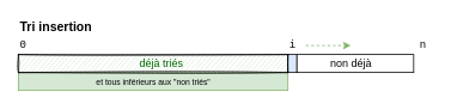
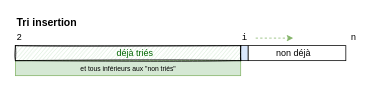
  <mxCell id="0" />
  <mxCell id="1" parent="0" />
  <mxCell id="2" value="" style="whiteSpace=wrap;html=1;rounded=0;fontFamily=Courier New;fillColor=#dae8fc;strokeColor=#000000;labelBorderColor=none;labelBackgroundColor=none;fontColor=default;" parent="1" vertex="1"><mxGeometry x="320" y="60" width="10" height="20" as="geometry" /></mxCell>
  <mxCell id="3" value="" style="whiteSpace=wrap;html=1;rounded=0;fontFamily=Courier New;" parent="1" vertex="1"><mxGeometry x="330" y="60" width="130" height="20" as="geometry" /></mxCell>
- <mxCell id="4" value="0" style="text;html=1;align=left;verticalAlign=middle;resizable=0;points=[];autosize=1;strokeColor=none;fillColor=none;fontFamily=Courier New;" parent="1" vertex="1"><mxGeometry x="20" y="40" width="20" height="20" as="geometry" /></mxCell>
+ <mxCell id="4" value="2" style="text;html=1;align=left;verticalAlign=middle;resizable=0;points=[];autosize=1;strokeColor=none;fillColor=none;fontFamily=Courier New;" parent="1" vertex="1"><mxGeometry x="20" y="40" width="20" height="20" as="geometry" /></mxCell>
  <mxCell id="5" style="edgeStyle=orthogonalEdgeStyle;html=1;fontFamily=Courier New;fontSize=9;fontColor=#006600;startArrow=none;startFill=0;dashed=1;fillColor=#d5e8d4;strokeColor=#82b366;" parent="1" source="6" edge="1"><mxGeometry relative="1" as="geometry"><mxPoint x="390" y="50" as="targetPoint" /></mxGeometry></mxCell>
  <mxCell id="6" value="i" style="text;html=1;align=left;verticalAlign=middle;resizable=0;points=[];autosize=1;strokeColor=none;fillColor=none;fontFamily=Courier New;" parent="1" vertex="1"><mxGeometry x="320" y="40" width="20" height="20" as="geometry" /></mxCell>
  <mxCell id="7" value="n" style="text;html=1;align=center;verticalAlign=middle;resizable=0;points=[];autosize=1;strokeColor=none;fillColor=none;fontFamily=Courier New;" parent="1" vertex="1"><mxGeometry x="460" y="40" width="20" height="20" as="geometry" /></mxCell>
  <mxCell id="8" value="&lt;font face=&quot;Helvetica&quot;&gt;non déjà&lt;/font&gt;" style="text;html=1;align=center;verticalAlign=middle;resizable=0;points=[];autosize=1;strokeColor=none;fillColor=none;fontFamily=Courier New;" parent="1" vertex="1"><mxGeometry x="360" y="60" width="60" height="20" as="geometry" /></mxCell>
  <mxCell id="9" value="" style="group;fillColor=#d5e8d4;strokeColor=#82b366;container=0;" parent="1" vertex="1" connectable="0"><mxGeometry x="20" y="80" width="300" height="20" as="geometry" /></mxCell>
  <mxCell id="10" value="" style="rounded=0;whiteSpace=wrap;html=1;fontFamily=Courier New;fillColor=#d5e8d4;strokeColor=#000000;sketch=1;shadow=0;glass=0;" parent="1" vertex="1"><mxGeometry x="20" y="60" width="300" height="20" as="geometry" /></mxCell>
  <mxCell id="11" value="&lt;font face=&quot;Helvetica&quot; style=&quot;font-size: 14px&quot;&gt;Tri insertion&lt;/font&gt;" style="text;html=1;align=left;verticalAlign=middle;resizable=0;points=[];autosize=1;strokeColor=none;fillColor=none;fontSize=14;fontFamily=Courier New;fontStyle=1" parent="1" vertex="1"><mxGeometry x="20" y="20" width="100" height="20" as="geometry" /></mxCell>
  <mxCell id="12" value="&lt;font face=&quot;Helvetica&quot; style=&quot;font-size: 9px&quot;&gt;et tous inférieurs aux &quot;non triés&quot;&lt;/font&gt;" style="text;html=1;align=center;verticalAlign=middle;resizable=0;points=[];autosize=1;strokeColor=none;fillColor=none;fontFamily=Helvetica;" parent="1" vertex="1"><mxGeometry x="100" y="80" width="140" height="20" as="geometry" /></mxCell>
  <mxCell id="13" value="&lt;font face=&quot;Helvetica&quot;&gt;déjà triés&lt;/font&gt;" style="text;html=1;align=center;verticalAlign=middle;resizable=0;points=[];autosize=1;strokeColor=none;fillColor=none;fontFamily=Courier New;fontColor=#006600;" parent="1" vertex="1"><mxGeometry x="148.5" y="60" width="60" height="20" as="geometry" /></mxCell>
